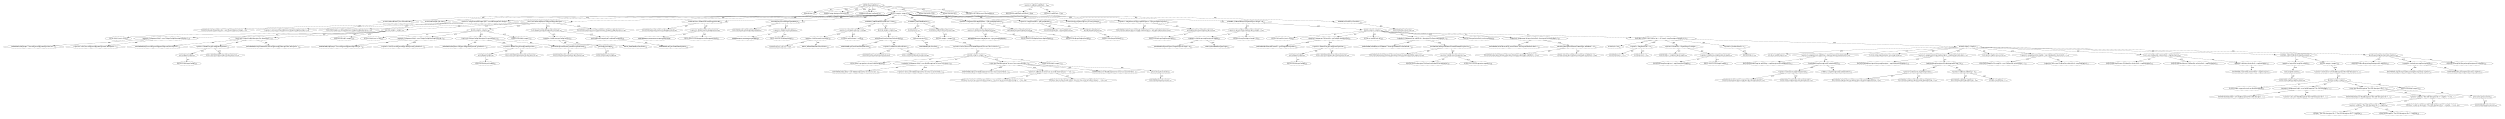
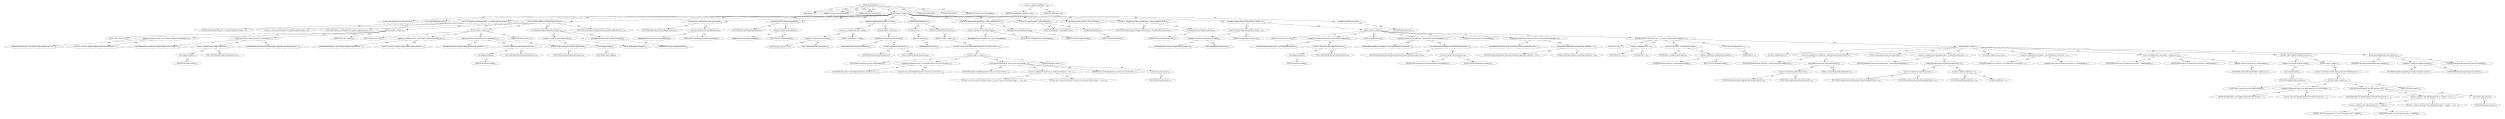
  digraph {
    fontname="Noto Serif"
    node [fontname="Noto Serif"]
    edge [fontname="Noto Serif"]
    n1 [label=<(METHOD,parseEjbFiles)<SUB>272</SUB>>]
    n2 [label=<(PARAM,this)<SUB>272</SUB>>]
    n3 [label=<(PARAM,String descriptorFileName)<SUB>272</SUB>>]
    n4 [label=<(PARAM,SAXParser saxParser)<SUB>273</SUB>>]
    n5 [label=<(BLOCK,&lt;empty&gt;,&lt;empty&gt;)<SUB>273</SUB>>]
    n6 [label=<(MODIFIER,PROTECTED)>]
    n7 [label=<(MODIFIER,VIRTUAL)>]
    n8 [label=<(METHOD_RETURN,java.util.Hashtable)<SUB>272</SUB>>]
    n9 [label=<(LOCAL,Hashtable files: java.util.Hashtable)<SUB>275</SUB>>]
    n10 [label=<(LOCAL,IPlanetEjbc ejbc: ANY)<SUB>278</SUB>>]
    n11 [label=<(&lt;operator&gt;.assignment,IPlanetEjbc ejbc = new IPlanetEjbc(new File(get...)<SUB>278</SUB>>]
    n12 [label=<(&lt;init&gt;,new IPlanetEjbc(new File(getConfig().descriptor...)<SUB>278</SUB>>]
    n13 [label=<(setRetainSource,setRetainSource(keepgenerated))<SUB>286</SUB>>]
    n14 [label=<(setDebugOutput,setDebugOutput(debug))<SUB>287</SUB>>]
    n15 [label=<(CONTROL_STRUCTURE,IF,if (iashome != null))<SUB>288</SUB>>]
    n16 [label=<(CONTROL_STRUCTURE,TRY,try)<SUB>293</SUB>>]
    n17 [label=<(&lt;operator&gt;.assignment,this.displayName = ejbc.getDisplayName())<SUB>300</SUB>>]
    n18 [label=<(&lt;operator&gt;.assignment,files = ejbc.getEjbFiles())<SUB>301</SUB>>]
    n19 [label=<(LOCAL,String[] cmpDescriptors: java.lang.String[])<SUB>304</SUB>>]
    n20 [label=<(&lt;operator&gt;.assignment,String[] cmpDescriptors = ejbc.getCmpDescriptors())<SUB>304</SUB>>]
    n21 [label=<(CONTROL_STRUCTURE,IF,if (cmpDescriptors.length &gt; 0))<SUB>305</SUB>>]
    n22 [label=<(RETURN,return files;,return files;)<SUB>324</SUB>>]
    n23 [label=<(IDENTIFIER,ejbc,IPlanetEjbc ejbc = new IPlanetEjbc(new File(get...)<SUB>278</SUB>>]
    n24 [label=<(&lt;operator&gt;.alloc,new IPlanetEjbc(new File(getConfig().descriptor...)<SUB>278</SUB>>]
    n25 [label=<(IDENTIFIER,ejbc,new IPlanetEjbc(new File(getConfig().descriptor...)<SUB>278</SUB>>]
    n26 [label=<(BLOCK,&lt;empty&gt;,&lt;empty&gt;)<SUB>279</SUB>>]
    n27 [label=<(BLOCK,&lt;empty&gt;,&lt;empty&gt;)<SUB>281</SUB>>]
    n28 [label=<(toString,getCombinedClasspath().toString())<SUB>284</SUB>>]
    n29 [label=<(IDENTIFIER,saxParser,new IPlanetEjbc(new File(getConfig().descriptor...)<SUB>285</SUB>>]
    n30 [label=<(IDENTIFIER,ejbc,setRetainSource(keepgenerated))<SUB>286</SUB>>]
    n31 [label=<(&lt;operator&gt;.fieldAccess,this.keepgenerated)<SUB>286</SUB>>]
    n32 [label=<(IDENTIFIER,ejbc,setDebugOutput(debug))<SUB>287</SUB>>]
    n33 [label=<(&lt;operator&gt;.fieldAccess,this.debug)<SUB>287</SUB>>]
    n34 [label=<(&lt;operator&gt;.notEquals,iashome != null)<SUB>288</SUB>>]
    n35 [label=<(BLOCK,&lt;empty&gt;,&lt;empty&gt;)<SUB>288</SUB>>]
    n36 [label=<(BLOCK,try,try)<SUB>293</SUB>>]
    n37 [label=<(CONTROL_STRUCTURE,CATCH,catch)<SUB>295</SUB>>]
    n38 [label=<(&lt;operator&gt;.fieldAccess,this.displayName)<SUB>300</SUB>>]
    n39 [label=<(getDisplayName,getDisplayName())<SUB>300</SUB>>]
    n40 [label=<(IDENTIFIER,files,files = ejbc.getEjbFiles())<SUB>301</SUB>>]
    n41 [label=<(getEjbFiles,getEjbFiles())<SUB>301</SUB>>]
    n42 [label=<(IDENTIFIER,cmpDescriptors,String[] cmpDescriptors = ejbc.getCmpDescriptors())<SUB>304</SUB>>]
    n43 [label=<(getCmpDescriptors,getCmpDescriptors())<SUB>304</SUB>>]
    n44 [label=<(&lt;operator&gt;.greaterThan,cmpDescriptors.length &gt; 0)<SUB>305</SUB>>]
    n45 [label=<(BLOCK,&lt;empty&gt;,&lt;empty&gt;)<SUB>305</SUB>>]
    n46 [label=<(IDENTIFIER,files,return files;)<SUB>324</SUB>>]
    n47 [label=<(LOCAL,$obj3: java.io.File)<SUB>279</SUB>>]
    n48 [label=<(&lt;operator&gt;.assignment,$obj3 = new File(getConfig().descriptorDir, des...)<SUB>279</SUB>>]
    n49 [label=<(&lt;init&gt;,new File(getConfig().descriptorDir, descriptorF...)<SUB>279</SUB>>]
    n50 [label=<(IDENTIFIER,$obj3,&lt;empty&gt;)<SUB>279</SUB>>]
    n51 [label=<(LOCAL,$obj4: java.io.File)<SUB>281</SUB>>]
    n52 [label=<(&lt;operator&gt;.assignment,$obj4 = new File(getConfig().descriptorDir, get...)<SUB>281</SUB>>]
    n53 [label=<(&lt;init&gt;,new File(getConfig().descriptorDir, getIasDescr...)<SUB>281</SUB>>]
    n54 [label=<(IDENTIFIER,$obj4,&lt;empty&gt;)<SUB>281</SUB>>]
    n55 [label=<(&lt;operator&gt;.fieldAccess,getConfig().srcDir)<SUB>283</SUB>>]
    n56 [label=<(getConfig,getConfig())<SUB>283</SUB>>]
    n57 [label=<(FIELD_IDENTIFIER,srcDir,srcDir)<SUB>283</SUB>>]
    n58 [label=<(getCombinedClasspath,getCombinedClasspath())<SUB>284</SUB>>]
    n59 [label=<(IDENTIFIER,$obj3,$obj3 = new File(getConfig().descriptorDir, des...)<SUB>279</SUB>>]
    n60 [label=<(&lt;operator&gt;.alloc,new File(getConfig().descriptorDir, descriptorF...)<SUB>279</SUB>>]
    n61 [label=<(IDENTIFIER,$obj3,new File(getConfig().descriptorDir, descriptorF...)<SUB>279</SUB>>]
    n62 [label=<(&lt;operator&gt;.fieldAccess,getConfig().descriptorDir)<SUB>279</SUB>>]
    n63 [label=<(IDENTIFIER,descriptorFileName,new File(getConfig().descriptorDir, descriptorF...)<SUB>280</SUB>>]
    n64 [label=<(getConfig,getConfig())<SUB>279</SUB>>]
    n65 [label=<(FIELD_IDENTIFIER,descriptorDir,descriptorDir)<SUB>279</SUB>>]
    n66 [label=<(IDENTIFIER,this,getConfig())<SUB>279</SUB>>]
    n67 [label=<(IDENTIFIER,$obj4,$obj4 = new File(getConfig().descriptorDir, get...)<SUB>281</SUB>>]
    n68 [label=<(&lt;operator&gt;.alloc,new File(getConfig().descriptorDir, getIasDescr...)<SUB>281</SUB>>]
    n69 [label=<(IDENTIFIER,$obj4,new File(getConfig().descriptorDir, getIasDescr...)<SUB>281</SUB>>]
    n70 [label=<(&lt;operator&gt;.fieldAccess,getConfig().descriptorDir)<SUB>281</SUB>>]
    n71 [label=<(getIasDescriptorName,this.getIasDescriptorName())<SUB>282</SUB>>]
    n72 [label=<(getConfig,getConfig())<SUB>281</SUB>>]
    n73 [label=<(FIELD_IDENTIFIER,descriptorDir,descriptorDir)<SUB>281</SUB>>]
    n74 [label=<(IDENTIFIER,this,this.getIasDescriptorName())<SUB>282</SUB>>]
    n75 [label=<(IDENTIFIER,this,getConfig())<SUB>281</SUB>>]
    n76 [label=<(IDENTIFIER,this,getConfig())<SUB>283</SUB>>]
    n77 [label=<(IDENTIFIER,this,getCombinedClasspath())<SUB>284</SUB>>]
    n78 [label=<(IDENTIFIER,this,setRetainSource(keepgenerated))>]
    n79 [label=<(FIELD_IDENTIFIER,keepgenerated,keepgenerated)<SUB>286</SUB>>]
    n80 [label=<(IDENTIFIER,this,setDebugOutput(debug))>]
    n81 [label=<(FIELD_IDENTIFIER,debug,debug)<SUB>287</SUB>>]
    n82 [label=<(&lt;operator&gt;.fieldAccess,this.iashome)<SUB>288</SUB>>]
    n83 [label=<(LITERAL,null,iashome != null)<SUB>288</SUB>>]
    n84 [label=<(setIasHomeDir,setIasHomeDir(iashome))<SUB>289</SUB>>]
    n85 [label=<(IDENTIFIER,this,iashome != null)>]
    n86 [label=<(FIELD_IDENTIFIER,iashome,iashome)<SUB>288</SUB>>]
    n87 [label=<(IDENTIFIER,ejbc,setIasHomeDir(iashome))<SUB>289</SUB>>]
    n88 [label=<(&lt;operator&gt;.fieldAccess,this.iashome)<SUB>289</SUB>>]
    n89 [label=<(IDENTIFIER,this,setIasHomeDir(iashome))>]
    n90 [label=<(FIELD_IDENTIFIER,iashome,iashome)<SUB>289</SUB>>]
    n91 [label=<(execute,execute())<SUB>294</SUB>>]
    n92 [label=<(BLOCK,&lt;empty&gt;,&lt;empty&gt;)<SUB>295</SUB>>]
    n93 [label=<(IDENTIFIER,ejbc,execute())<SUB>294</SUB>>]
    n94 [label=<(&lt;operator&gt;.throw,throw new BuildException(&quot;An error has occurred...)<SUB>296</SUB>>]
    n95 [label=<(BLOCK,&lt;empty&gt;,&lt;empty&gt;)<SUB>296</SUB>>]
    n96 [label=<(LOCAL,$obj5: org.apache.tools.ant.BuildException)<SUB>296</SUB>>]
    n97 [label=<(&lt;operator&gt;.assignment,$obj5 = new BuildException(&quot;An error has occurr...)<SUB>296</SUB>>]
    n98 [label=<(&lt;init&gt;,new BuildException(&quot;An error has occurred while...)<SUB>296</SUB>>]
    n99 [label=<(IDENTIFIER,$obj5,&lt;empty&gt;)<SUB>296</SUB>>]
    n100 [label=<(IDENTIFIER,$obj5,$obj5 = new BuildException(&quot;An error has occurr...)<SUB>296</SUB>>]
    n101 [label=<(&lt;operator&gt;.alloc,new BuildException(&quot;An error has occurred while...)<SUB>296</SUB>>]
    n102 [label=<(IDENTIFIER,$obj5,new BuildException(&quot;An error has occurred while...)<SUB>296</SUB>>]
    n103 [label=<(&lt;operator&gt;.addition,&quot;An error has occurred while trying to &quot; + &quot;exe...)<SUB>296</SUB>>]
    n104 [label=<(IDENTIFIER,e,new BuildException(&quot;An error has occurred while...)<SUB>297</SUB>>]
    n105 [label=<(getLocation,getLocation())<SUB>297</SUB>>]
    n106 [label=<(LITERAL,&quot;An error has occurred while trying to &quot;,&quot;An error has occurred while trying to &quot; + &quot;exe...)<SUB>296</SUB>>]
    n107 [label=<(LITERAL,&quot;execute the iAS ejbc utility&quot;,&quot;An error has occurred while trying to &quot; + &quot;exe...)<SUB>297</SUB>>]
    n108 [label=<(IDENTIFIER,this,getLocation())<SUB>297</SUB>>]
    n109 [label=<(IDENTIFIER,this,this.displayName = ejbc.getDisplayName())>]
    n110 [label=<(FIELD_IDENTIFIER,displayName,displayName)<SUB>300</SUB>>]
    n111 [label=<(IDENTIFIER,ejbc,getDisplayName())<SUB>300</SUB>>]
    n112 [label=<(IDENTIFIER,ejbc,getEjbFiles())<SUB>301</SUB>>]
    n113 [label=<(IDENTIFIER,ejbc,getCmpDescriptors())<SUB>304</SUB>>]
    n114 [label=<(&lt;operator&gt;.fieldAccess,cmpDescriptors.length)<SUB>305</SUB>>]
    n115 [label=<(LITERAL,0,cmpDescriptors.length &gt; 0)<SUB>305</SUB>>]
    n116 [label=<(LOCAL,File baseDir: java.io.File)<SUB>306</SUB>>]
    n117 [label=<(&lt;operator&gt;.assignment,File baseDir = getConfig().descriptorDir)<SUB>306</SUB>>]
    n118 [label=<(LOCAL,int endOfPath: int)<SUB>308</SUB>>]
    n119 [label=<(&lt;operator&gt;.assignment,int endOfPath = descriptorFileName.lastIndexOf(...)<SUB>308</SUB>>]
    n120 [label=<(LOCAL,String relativePath: java.lang.String)<SUB>309</SUB>>]
    n121 [label=<(&lt;operator&gt;.assignment,String relativePath = descriptorFileName.substr...)<SUB>309</SUB>>]
    n122 [label=<(CONTROL_STRUCTURE,FOR,for (int i = 0; Some(i &lt; cmpDescriptors.length); i++))<SUB>311</SUB>>]
    n123 [label=<(IDENTIFIER,cmpDescriptors,cmpDescriptors.length &gt; 0)<SUB>305</SUB>>]
    n124 [label=<(FIELD_IDENTIFIER,length,length)<SUB>305</SUB>>]
    n125 [label=<(IDENTIFIER,baseDir,File baseDir = getConfig().descriptorDir)<SUB>306</SUB>>]
    n126 [label=<(&lt;operator&gt;.fieldAccess,getConfig().descriptorDir)<SUB>306</SUB>>]
    n127 [label=<(IDENTIFIER,endOfPath,int endOfPath = descriptorFileName.lastIndexOf(...)<SUB>308</SUB>>]
    n128 [label=<(lastIndexOf,descriptorFileName.lastIndexOf(File.separator))<SUB>308</SUB>>]
    n129 [label=<(IDENTIFIER,relativePath,String relativePath = descriptorFileName.substr...)<SUB>309</SUB>>]
    n130 [label=<(substring,descriptorFileName.substring(0, endOfPath + 1))<SUB>309</SUB>>]
    n131 [label=<(LOCAL,int i: int)<SUB>311</SUB>>]
    n132 [label=<(&lt;operator&gt;.assignment,int i = 0)<SUB>311</SUB>>]
    n133 [label=<(&lt;operator&gt;.lessThan,i &lt; cmpDescriptors.length)<SUB>311</SUB>>]
    n134 [label=<(&lt;operator&gt;.postIncrement,i++)<SUB>311</SUB>>]
    n135 [label=<(BLOCK,&lt;empty&gt;,&lt;empty&gt;)<SUB>311</SUB>>]
    n136 [label=<(getConfig,getConfig())<SUB>306</SUB>>]
    n137 [label=<(FIELD_IDENTIFIER,descriptorDir,descriptorDir)<SUB>306</SUB>>]
    n138 [label=<(IDENTIFIER,this,getConfig())<SUB>306</SUB>>]
    n139 [label=<(IDENTIFIER,descriptorFileName,descriptorFileName.lastIndexOf(File.separator))<SUB>308</SUB>>]
    n140 [label=<(&lt;operator&gt;.fieldAccess,File.separator)<SUB>308</SUB>>]
    n141 [label=<(IDENTIFIER,File,descriptorFileName.lastIndexOf(File.separator))<SUB>308</SUB>>]
    n142 [label=<(FIELD_IDENTIFIER,separator,separator)<SUB>308</SUB>>]
    n143 [label=<(IDENTIFIER,descriptorFileName,descriptorFileName.substring(0, endOfPath + 1))<SUB>309</SUB>>]
    n144 [label=<(LITERAL,0,descriptorFileName.substring(0, endOfPath + 1))<SUB>309</SUB>>]
    n145 [label=<(&lt;operator&gt;.addition,endOfPath + 1)<SUB>309</SUB>>]
    n146 [label=<(IDENTIFIER,endOfPath,endOfPath + 1)<SUB>309</SUB>>]
    n147 [label=<(LITERAL,1,endOfPath + 1)<SUB>309</SUB>>]
    n148 [label=<(IDENTIFIER,i,int i = 0)<SUB>311</SUB>>]
    n149 [label=<(LITERAL,0,int i = 0)<SUB>311</SUB>>]
    n150 [label=<(IDENTIFIER,i,i &lt; cmpDescriptors.length)<SUB>311</SUB>>]
    n151 [label=<(&lt;operator&gt;.fieldAccess,cmpDescriptors.length)<SUB>311</SUB>>]
    n152 [label=<(IDENTIFIER,i,i++)<SUB>311</SUB>>]
    n153 [label=<(LOCAL,int endOfCmp: int)<SUB>312</SUB>>]
    n154 [label=<(&lt;operator&gt;.assignment,int endOfCmp = cmpDescriptors[i].lastIndexOf('/'))<SUB>312</SUB>>]
    n155 [label=<(LOCAL,String cmpDescriptor: java.lang.String)<SUB>613</SUB>>]
    n156 [label=<(&lt;operator&gt;.assignment,String cmpDescriptor = cmpDescriptors[i].substr...)<SUB>313</SUB>>]
    n157 [label=<(LOCAL,File cmpFile: java.io.File)<SUB>315</SUB>>]
    n158 [label=<(&lt;operator&gt;.assignment,File cmpFile = new File(baseDir, relativePath +...)<SUB>315</SUB>>]
    n159 [label=<(&lt;init&gt;,new File(baseDir, relativePath + cmpDescriptor))<SUB>315</SUB>>]
    n160 [label=<(CONTROL_STRUCTURE,IF,if (!cmpFile.exists()))<SUB>316</SUB>>]
    n161 [label=<(put,files.put(cmpDescriptors[i], cmpFile))<SUB>320</SUB>>]
    n162 [label=<(IDENTIFIER,cmpDescriptors,i &lt; cmpDescriptors.length)<SUB>311</SUB>>]
    n163 [label=<(FIELD_IDENTIFIER,length,length)<SUB>311</SUB>>]
    n164 [label=<(IDENTIFIER,endOfCmp,int endOfCmp = cmpDescriptors[i].lastIndexOf('/'))<SUB>312</SUB>>]
    n165 [label=<(lastIndexOf,cmpDescriptors[i].lastIndexOf('/'))<SUB>312</SUB>>]
    n166 [label=<(IDENTIFIER,cmpDescriptor,String cmpDescriptor = cmpDescriptors[i].substr...)<SUB>313</SUB>>]
    n167 [label=<(substring,cmpDescriptors[i].substring(endOfCmp + 1))<SUB>313</SUB>>]
    n168 [label=<(IDENTIFIER,cmpFile,File cmpFile = new File(baseDir, relativePath +...)<SUB>315</SUB>>]
    n169 [label=<(&lt;operator&gt;.alloc,new File(baseDir, relativePath + cmpDescriptor))<SUB>315</SUB>>]
    n170 [label=<(IDENTIFIER,cmpFile,new File(baseDir, relativePath + cmpDescriptor))<SUB>315</SUB>>]
    n171 [label=<(IDENTIFIER,baseDir,new File(baseDir, relativePath + cmpDescriptor))<SUB>315</SUB>>]
    n172 [label=<(&lt;operator&gt;.addition,relativePath + cmpDescriptor)<SUB>315</SUB>>]
    n173 [label=<(&lt;operator&gt;.logicalNot,!cmpFile.exists())<SUB>316</SUB>>]
    n174 [label=<(BLOCK,&lt;empty&gt;,&lt;empty&gt;)<SUB>316</SUB>>]
    n175 [label=<(IDENTIFIER,files,files.put(cmpDescriptors[i], cmpFile))<SUB>320</SUB>>]
    n176 [label=<(&lt;operator&gt;.indexAccess,cmpDescriptors[i])<SUB>320</SUB>>]
    n177 [label=<(IDENTIFIER,cmpFile,files.put(cmpDescriptors[i], cmpFile))<SUB>320</SUB>>]
    n178 [label=<(&lt;operator&gt;.indexAccess,cmpDescriptors[i])<SUB>312</SUB>>]
    n179 [label=<(LITERAL,'/',cmpDescriptors[i].lastIndexOf('/'))<SUB>312</SUB>>]
    n180 [label=<(IDENTIFIER,cmpDescriptors,cmpDescriptors[i].lastIndexOf('/'))<SUB>312</SUB>>]
    n181 [label=<(IDENTIFIER,i,cmpDescriptors[i].lastIndexOf('/'))<SUB>312</SUB>>]
    n182 [label=<(&lt;operator&gt;.indexAccess,cmpDescriptors[i])<SUB>313</SUB>>]
    n183 [label=<(&lt;operator&gt;.addition,endOfCmp + 1)<SUB>313</SUB>>]
    n184 [label=<(IDENTIFIER,cmpDescriptors,cmpDescriptors[i].substring(endOfCmp + 1))<SUB>313</SUB>>]
    n185 [label=<(IDENTIFIER,i,cmpDescriptors[i].substring(endOfCmp + 1))<SUB>313</SUB>>]
    n186 [label=<(IDENTIFIER,endOfCmp,endOfCmp + 1)<SUB>313</SUB>>]
    n187 [label=<(LITERAL,1,endOfCmp + 1)<SUB>313</SUB>>]
    n188 [label=<(IDENTIFIER,relativePath,relativePath + cmpDescriptor)<SUB>315</SUB>>]
    n189 [label=<(exists,cmpFile.exists())<SUB>316</SUB>>]
    n190 [label=<(&lt;operator&gt;.throw,throw new BuildException(&quot;The CMP descriptor fi...)<SUB>317</SUB>>]
    n191 [label=<(IDENTIFIER,cmpFile,cmpFile.exists())<SUB>316</SUB>>]
    n192 [label=<(BLOCK,&lt;empty&gt;,&lt;empty&gt;)<SUB>317</SUB>>]
    n193 [label=<(LOCAL,$obj6: org.apache.tools.ant.BuildException)<SUB>317</SUB>>]
    n194 [label=<(&lt;operator&gt;.assignment,$obj6 = new BuildException(&quot;The CMP descriptor ...)<SUB>317</SUB>>]
    n195 [label=<(&lt;init&gt;,new BuildException(&quot;The CMP descriptor file (&quot; ...)<SUB>317</SUB>>]
    n196 [label=<(IDENTIFIER,$obj6,&lt;empty&gt;)<SUB>317</SUB>>]
    n197 [label=<(IDENTIFIER,$obj6,$obj6 = new BuildException(&quot;The CMP descriptor ...)<SUB>317</SUB>>]
    n198 [label=<(&lt;operator&gt;.alloc,new BuildException(&quot;The CMP descriptor file (&quot; ...)<SUB>317</SUB>>]
    n199 [label=<(IDENTIFIER,$obj6,new BuildException(&quot;The CMP descriptor file (&quot; ...)<SUB>317</SUB>>]
    n200 [label=<(&lt;operator&gt;.addition,&quot;The CMP descriptor file (&quot; + cmpFile + &quot;) coul...)<SUB>317</SUB>>]
    n201 [label=<(getLocation,getLocation())<SUB>318</SUB>>]
    n202 [label=<(&lt;operator&gt;.addition,&quot;The CMP descriptor file (&quot; + cmpFile)<SUB>317</SUB>>]
    n203 [label=<(LITERAL,&quot;) could not be found.&quot;,&quot;The CMP descriptor file (&quot; + cmpFile + &quot;) coul...)<SUB>318</SUB>>]
    n204 [label=<(IDENTIFIER,this,getLocation())<SUB>318</SUB>>]
    n205 [label=<(LITERAL,&quot;The CMP descriptor file (&quot;,&quot;The CMP descriptor file (&quot; + cmpFile)<SUB>317</SUB>>]
    n206 [label=<(IDENTIFIER,cmpFile,&quot;The CMP descriptor file (&quot; + cmpFile)<SUB>318</SUB>>]
    n207 [label=<(IDENTIFIER,cmpDescriptors,files.put(cmpDescriptors[i], cmpFile))<SUB>320</SUB>>]
    n208 [label=<(IDENTIFIER,i,files.put(cmpDescriptors[i], cmpFile))<SUB>320</SUB>>]
    n1 -> n2 [label="AST: "]
    n1 -> n2 [label="DDG: "]
    n1 -> n3 [label="AST: "]
    n1 -> n3 [label="DDG: "]
    n1 -> n4 [label="AST: "]
    n1 -> n4 [label="DDG: "]
    n1 -> n5 [label="AST: "]
    n1 -> n6 [label="AST: "]
    n1 -> n7 [label="AST: "]
    n1 -> n8 [label="AST: "]
    n5 -> n9 [label="AST: "]
    n5 -> n10 [label="AST: "]
    n5 -> n11 [label="AST: "]
    n5 -> n12 [label="AST: "]
    n5 -> n13 [label="AST: "]
    n5 -> n14 [label="AST: "]
    n5 -> n15 [label="AST: "]
    n5 -> n16 [label="AST: "]
    n5 -> n17 [label="AST: "]
    n5 -> n18 [label="AST: "]
    n5 -> n19 [label="AST: "]
    n5 -> n20 [label="AST: "]
    n5 -> n21 [label="AST: "]
    n5 -> n22 [label="AST: "]
    n11 -> n23 [label="AST: "]
    n11 -> n24 [label="AST: "]
    n12 -> n25 [label="AST: "]
    n12 -> n26 [label="AST: "]
    n12 -> n27 [label="AST: "]
    n12 -> n28 [label="DDG: "]
    n12 -> n29 [label="AST: "]
    n13 -> n30 [label="AST: "]
    n13 -> n31 [label="AST: "]
    n14 -> n32 [label="AST: "]
    n14 -> n33 [label="AST: "]
    n15 -> n34 [label="AST: "]
    n15 -> n35 [label="AST: "]
    n16 -> n36 [label="AST: "]
    n16 -> n37 [label="AST: "]
    n17 -> n38 [label="AST: "]
    n17 -> n39 [label="AST: "]
    n18 -> n40 [label="AST: "]
    n18 -> n41 [label="AST: "]
    n20 -> n42 [label="AST: "]
    n20 -> n43 [label="AST: "]
    n21 -> n44 [label="AST: "]
    n21 -> n45 [label="AST: "]
    n22 -> n46 [label="AST: "]
    n26 -> n47 [label="AST: "]
    n26 -> n48 [label="AST: "]
    n26 -> n49 [label="AST: "]
    n26 -> n50 [label="AST: "]
    n27 -> n51 [label="AST: "]
    n27 -> n52 [label="AST: "]
    n27 -> n53 [label="AST: "]
    n27 -> n54 [label="AST: "]
    n28 -> n55 [label="AST: "]
    n28 -> n58 [label="AST: "]
    n31 -> n78 [label="DDG: "]
    n31 -> n79 [label="AST: "]
    n33 -> n80 [label="AST: "]
    n33 -> n81 [label="AST: "]
    n34 -> n82 [label="AST: "]
    n34 -> n83 [label="AST: "]
    n35 -> n84 [label="AST: "]
    n36 -> n91 [label="AST: "]
    n37 -> n92 [label="AST: "]
    n38 -> n109 [label="AST: "]
    n38 -> n110 [label="AST: "]
    n39 -> n111 [label="AST: "]
    n41 -> n112 [label="AST: "]
    n43 -> n113 [label="AST: "]
    n44 -> n114 [label="AST: "]
    n44 -> n115 [label="AST: "]
    n45 -> n116 [label="AST: "]
    n45 -> n117 [label="AST: "]
    n45 -> n118 [label="AST: "]
    n45 -> n119 [label="AST: "]
    n45 -> n120 [label="AST: "]
    n45 -> n121 [label="AST: "]
    n45 -> n122 [label="AST: "]
    n48 -> n59 [label="AST: "]
    n48 -> n60 [label="AST: "]
    n49 -> n61 [label="AST: "]
    n49 -> n62 [label="AST: "]
    n49 -> n63 [label="AST: "]
    n52 -> n67 [label="AST: "]
    n52 -> n68 [label="AST: "]
    n53 -> n69 [label="AST: "]
    n53 -> n70 [label="AST: "]
    n53 -> n71 [label="AST: "]
    n55 -> n56 [label="AST: "]
-   n55 -> n57 [label="AST: "]
+   n28 -> n57 [label="AST: "]
    n56 -> n76 [label="AST: "]
    n58 -> n77 [label="AST: "]
    n62 -> n64 [label="AST: "]
    n62 -> n65 [label="AST: "]
    n64 -> n66 [label="AST: "]
    n70 -> n72 [label="AST: "]
    n70 -> n73 [label="AST: "]
    n71 -> n74 [label="AST: "]
    n72 -> n75 [label="AST: "]
    n82 -> n85 [label="AST: "]
    n82 -> n86 [label="AST: "]
    n84 -> n87 [label="AST: "]
    n84 -> n88 [label="AST: "]
    n88 -> n89 [label="AST: "]
    n88 -> n90 [label="AST: "]
    n91 -> n93 [label="AST: "]
    n92 -> n94 [label="AST: "]
    n94 -> n95 [label="AST: "]
    n95 -> n96 [label="AST: "]
    n95 -> n97 [label="AST: "]
    n95 -> n98 [label="AST: "]
    n95 -> n99 [label="AST: "]
    n97 -> n100 [label="AST: "]
    n97 -> n101 [label="AST: "]
    n98 -> n102 [label="AST: "]
    n98 -> n103 [label="AST: "]
    n98 -> n104 [label="AST: "]
    n98 -> n105 [label="AST: "]
    n103 -> n106 [label="AST: "]
    n103 -> n107 [label="AST: "]
    n105 -> n108 [label="AST: "]
    n114 -> n123 [label="AST: "]
    n114 -> n124 [label="AST: "]
    n117 -> n125 [label="AST: "]
    n117 -> n126 [label="AST: "]
    n119 -> n127 [label="AST: "]
    n119 -> n128 [label="AST: "]
    n121 -> n129 [label="AST: "]
    n121 -> n130 [label="AST: "]
    n122 -> n131 [label="AST: "]
    n122 -> n132 [label="AST: "]
    n122 -> n133 [label="AST: "]
    n122 -> n134 [label="AST: "]
    n122 -> n135 [label="AST: "]
    n126 -> n136 [label="AST: "]
    n126 -> n137 [label="AST: "]
    n128 -> n139 [label="AST: "]
    n128 -> n140 [label="AST: "]
    n130 -> n143 [label="AST: "]
    n130 -> n144 [label="AST: "]
    n132 -> n148 [label="AST: "]
    n132 -> n149 [label="AST: "]
    n133 -> n150 [label="AST: "]
    n133 -> n151 [label="AST: "]
    n134 -> n152 [label="AST: "]
    n135 -> n153 [label="AST: "]
    n135 -> n154 [label="AST: "]
    n135 -> n155 [label="AST: "]
    n135 -> n156 [label="AST: "]
    n135 -> n157 [label="AST: "]
    n135 -> n158 [label="AST: "]
    n135 -> n159 [label="AST: "]
    n135 -> n160 [label="AST: "]
    n135 -> n161 [label="AST: "]
    n136 -> n138 [label="AST: "]
    n140 -> n141 [label="AST: "]
    n140 -> n142 [label="AST: "]
    n145 -> n146 [label="AST: "]
    n145 -> n147 [label="AST: "]
    n151 -> n162 [label="AST: "]
    n151 -> n163 [label="AST: "]
    n154 -> n164 [label="AST: "]
    n154 -> n165 [label="AST: "]
    n156 -> n166 [label="AST: "]
    n156 -> n167 [label="AST: "]
    n158 -> n168 [label="AST: "]
    n158 -> n169 [label="AST: "]
    n159 -> n170 [label="AST: "]
    n159 -> n171 [label="AST: "]
    n159 -> n172 [label="AST: "]
    n160 -> n173 [label="AST: "]
    n160 -> n174 [label="AST: "]
    n161 -> n175 [label="AST: "]
    n161 -> n176 [label="AST: "]
    n161 -> n177 [label="AST: "]
    n165 -> n178 [label="AST: "]
    n165 -> n179 [label="AST: "]
    n167 -> n182 [label="AST: "]
    n167 -> n183 [label="AST: "]
    n172 -> n188 [label="AST: "]
    n173 -> n189 [label="AST: "]
    n174 -> n190 [label="AST: "]
    n176 -> n207 [label="AST: "]
    n176 -> n208 [label="AST: "]
    n178 -> n180 [label="AST: "]
    n178 -> n181 [label="AST: "]
    n182 -> n184 [label="AST: "]
    n182 -> n185 [label="AST: "]
    n183 -> n186 [label="AST: "]
    n183 -> n187 [label="AST: "]
    n189 -> n191 [label="AST: "]
    n190 -> n192 [label="AST: "]
    n192 -> n193 [label="AST: "]
    n192 -> n194 [label="AST: "]
    n192 -> n195 [label="AST: "]
    n192 -> n196 [label="AST: "]
    n194 -> n197 [label="AST: "]
    n194 -> n198 [label="AST: "]
    n195 -> n199 [label="AST: "]
    n195 -> n200 [label="AST: "]
    n195 -> n201 [label="AST: "]
    n200 -> n202 [label="AST: "]
    n200 -> n203 [label="AST: "]
    n201 -> n204 [label="AST: "]
    n202 -> n205 [label="AST: "]
    n202 -> n206 [label="AST: "]
  }
